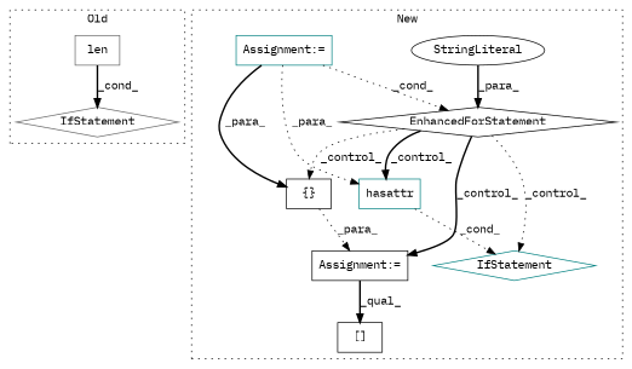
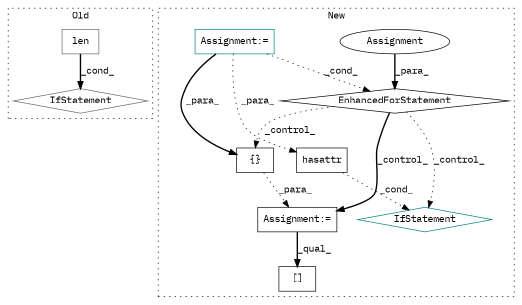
  digraph {
    fontname="IBM Plex Mono"
    node [a=32 color=black fontname="IBM Plex Mono" l="53,2" s="11247,11336" shape=box]
    edge [fontname="IBM Plex Mono" style=bold]
    n1 [color=gray40 l="4,1" label=len s="11633,11652"]
    n2 [a=25 color=gray40 l="4,2" label=IfStatement s="11629,11658" shape=diamond]
-   n3 [color=teal l="8,1" label=hasattr s="11368,11390"]
+   n3 [l="8,1" label=hasattr s="11368,11390"]
    n4 [a=25 color=teal l=3 label=IfStatement s=11391 shape=diamond]
-   n5 [a=45 l=8 label=StringLiteral s=11382 shape=ellipse]
+   n5 [a=45 l=8 label=Assignment s=11382 shape=ellipse]
    n6 [a=7 color=teal label="Assignment:="]
    n7 [a=70 label=EnhancedForStatement shape=diamond]
    n8 [a=4 l="1,1" label="{}" s="11366,11415"]
    n9 [a=2 l="10,1" label="[]" s="11468,11479"]
    n10 [a=7 l=2 label="Assignment:=" s=11355]
    subgraph cluster_1 {
      label=Old
      style=dotted
      n1
      n2
    }
    subgraph cluster_2 {
      label=New
      style=dotted
      n3
      n4
      n5
      n6
      n7
      n8
      n9
      n10
    }
    n1 -> n2 [label=_cond_]
    n3 -> n4 [label=_cond_ style=dotted]
    n5 -> n7 [label=_para_]
    n6 -> n3 [label=_para_ style=dotted]
    n6 -> n7 [label=_cond_ style=dotted]
    n6 -> n8 [label=_para_]
-   n7 -> n3 [label=_control_]
    n7 -> n4 [label=_control_ style=dotted]
    n7 -> n8 [label=_control_ style=dotted]
    n7 -> n10 [label=_control_]
    n8 -> n10 [label=_para_ style=dotted]
    n10 -> n9 [label=_qual_]
  }
